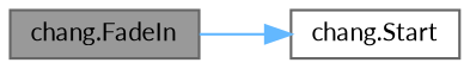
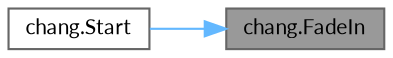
  digraph {
    rankdir=RL
    fontname=Lato
    node [fontname=Lato fontsize=10 shape=box style=filled]
    n1 [color=gray40 fillcolor=grey60 fontcolor=black height=0.2 label="chang.FadeIn" width=0.4]
    n2 [color=grey40 fillcolor=white height=0.2 label="chang.Start" width=0.4]
-   n2 -> n1 [color=steelblue1 dir=back fontname=Lato fontsize=10 labelfontname=Helvetica labelfontsize=10 style=solid]
+   n1 -> n2 [color=steelblue1 dir=back fontname=Lato fontsize=10 labelfontname=Helvetica labelfontsize=10 style=solid]
  }
